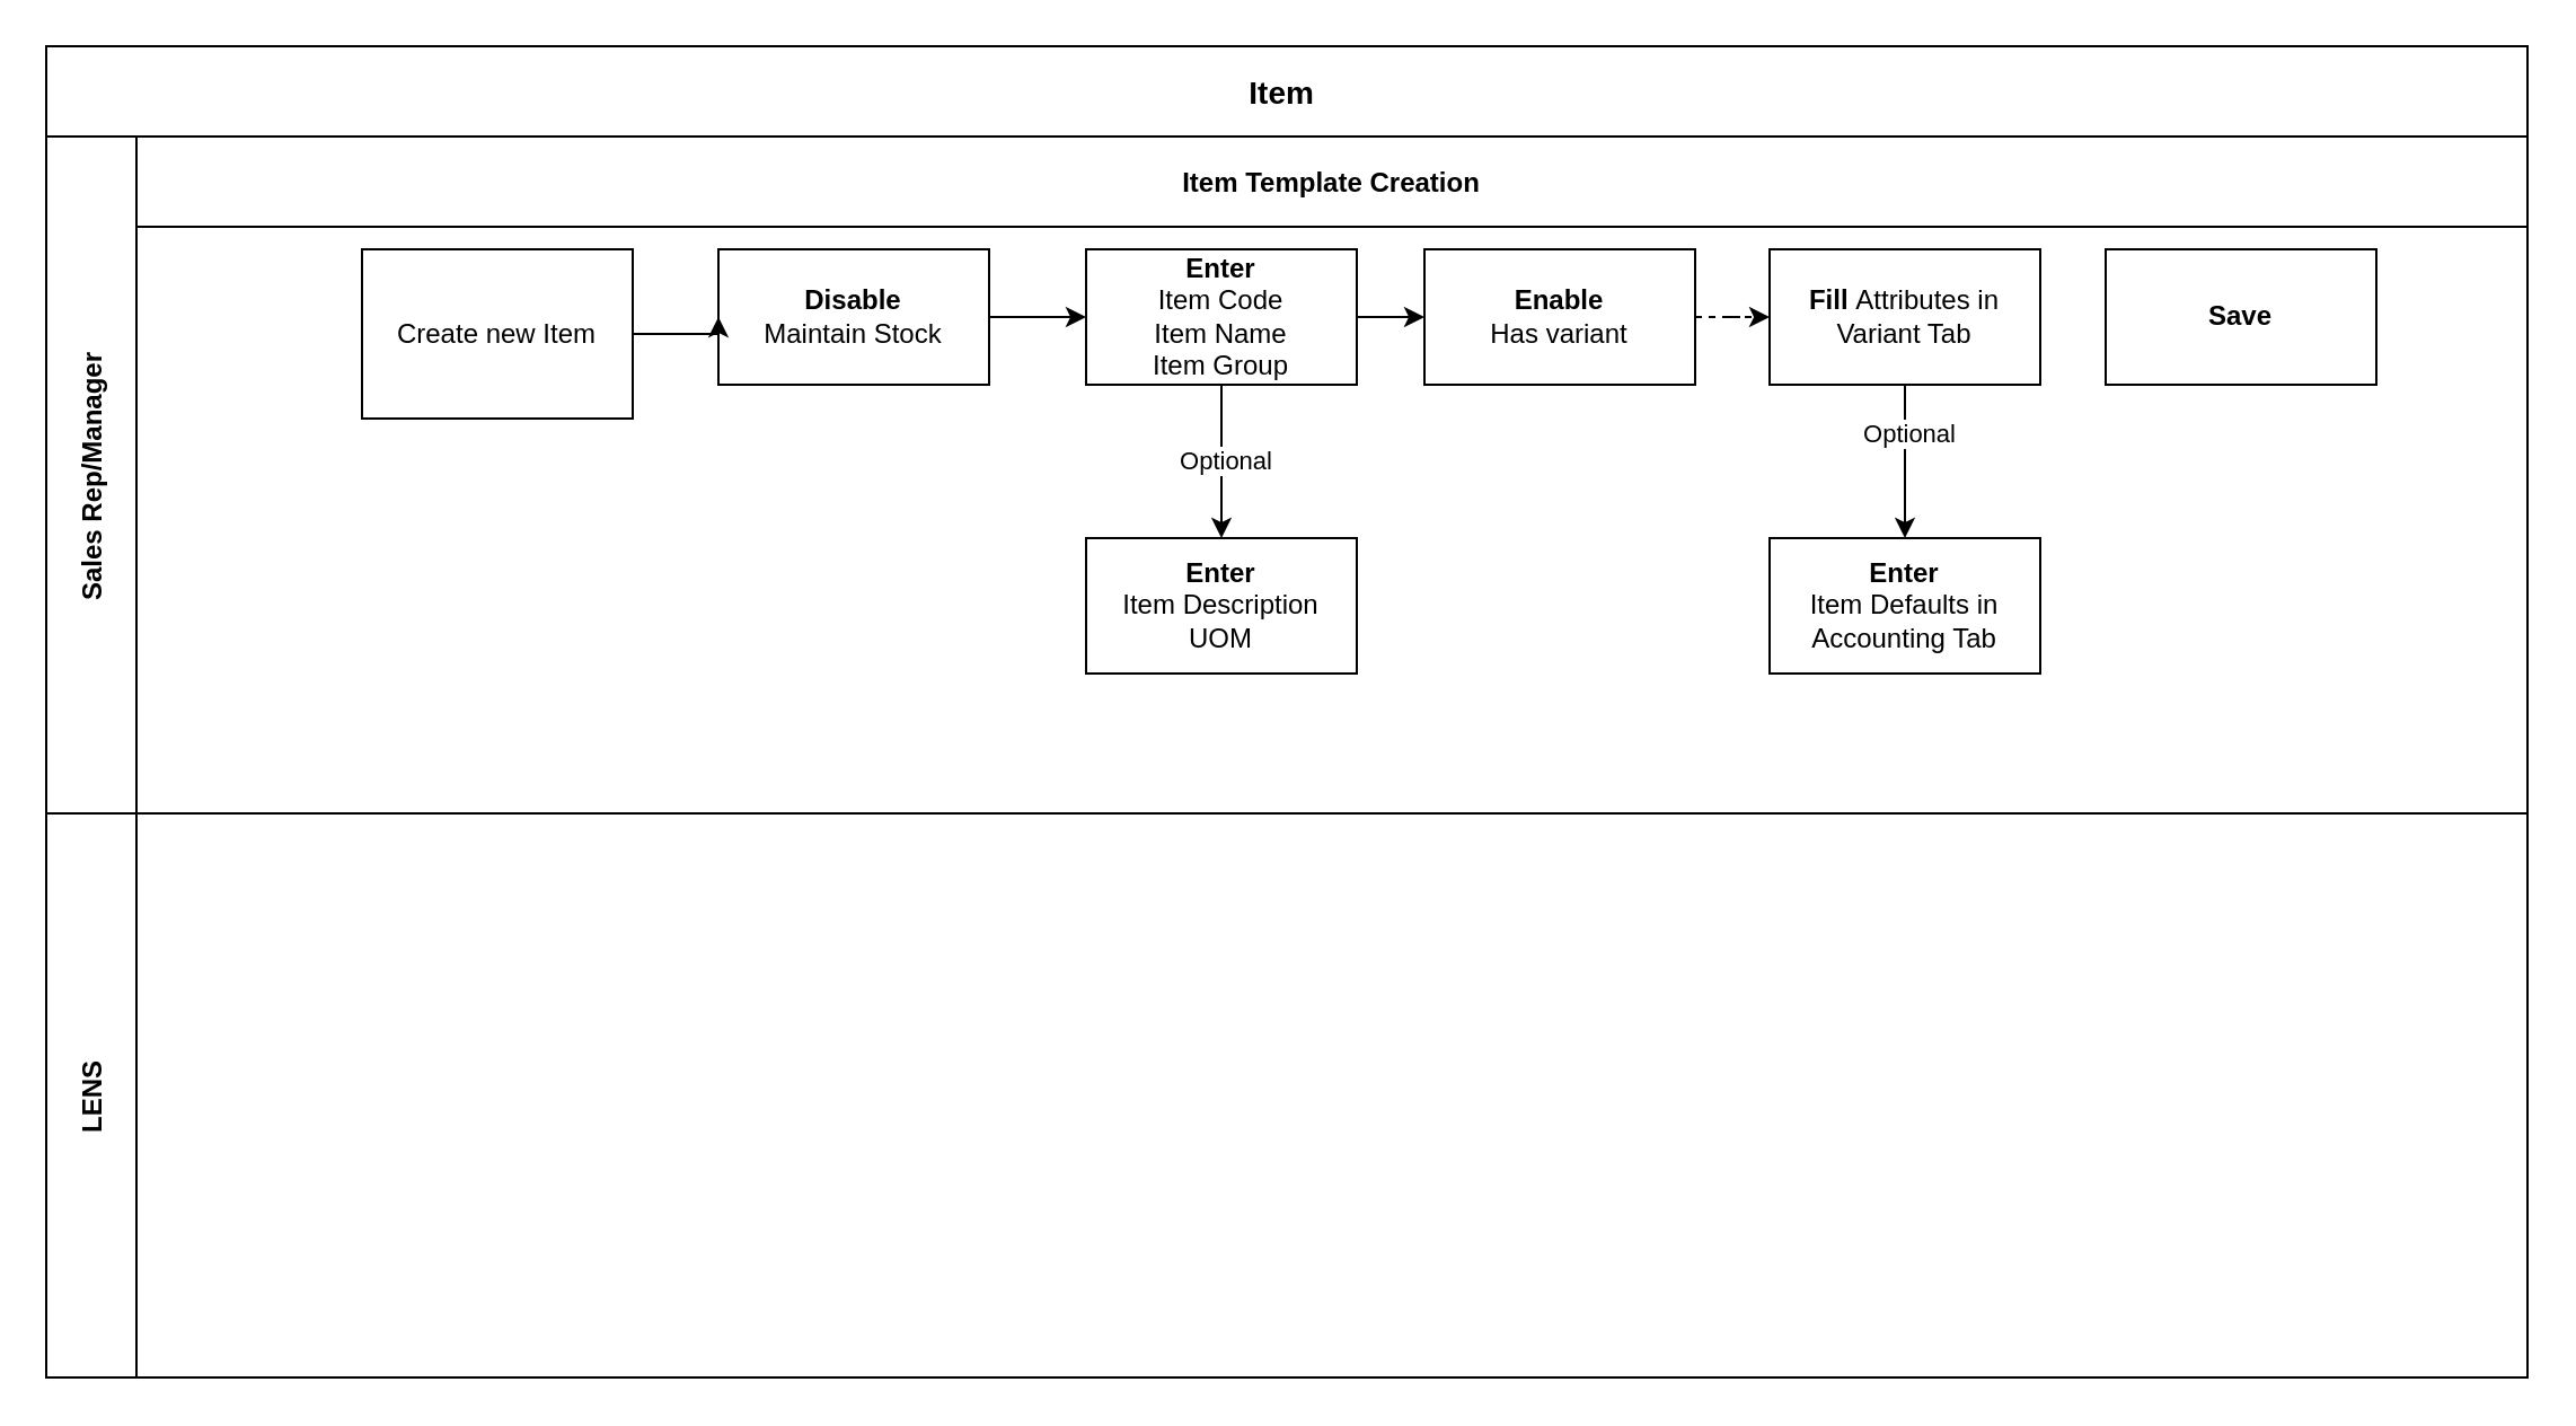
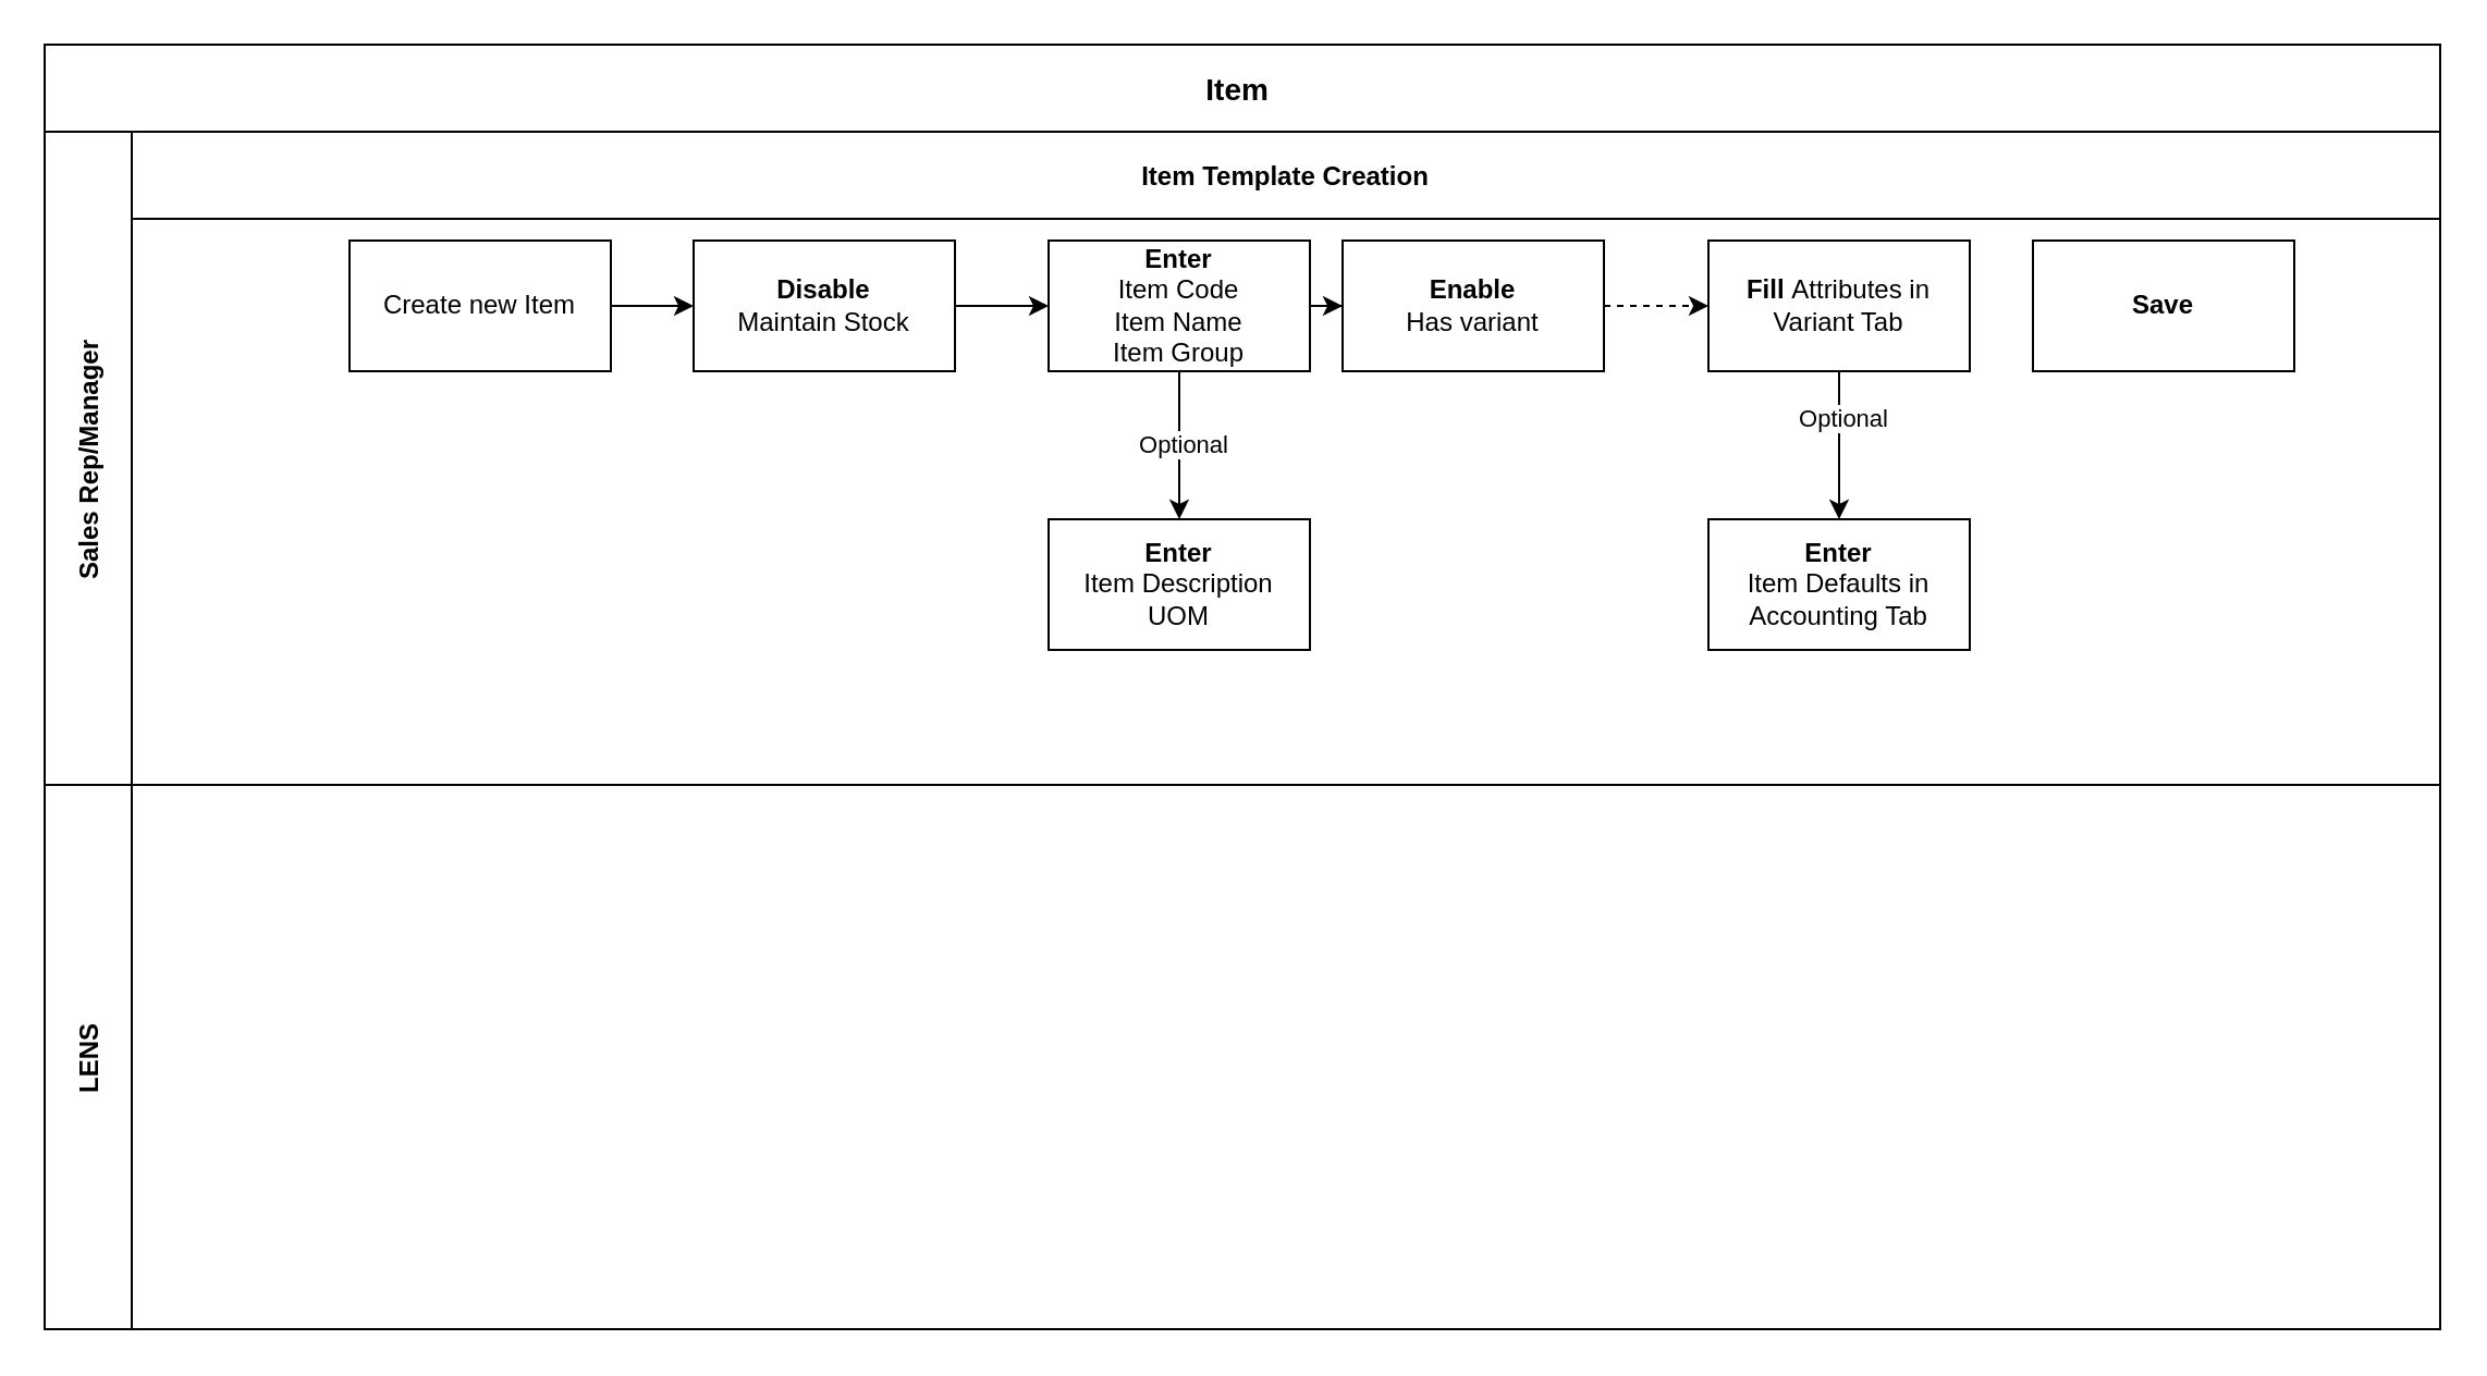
  <mxCell id="0" />
  <mxCell id="1" parent="0" />
  <mxCell id="2" value="Item " style="shape=table;childLayout=tableLayout;startSize=40;collapsible=0;recursiveResize=0;expand=0;fontStyle=1;fontSize=14;" vertex="1" parent="1"><mxGeometry x="20" y="20" width="1100" height="590" as="geometry" /></mxCell>
  <mxCell id="3" value="Sales Rep/Manager" style="shape=tableRow;horizontal=0;swimlaneHead=0;swimlaneBody=0;top=0;left=0;strokeColor=inherit;bottom=0;right=0;dropTarget=0;fontStyle=1;fillColor=none;points=[[0,0.5],[1,0.5]];portConstraint=eastwest;startSize=40;collapsible=0;recursiveResize=0;expand=0;" vertex="1" parent="2"><mxGeometry y="40" width="1100" height="300" as="geometry" /></mxCell>
  <mxCell id="4" value="Item Template Creation" style="swimlane;swimlaneHead=0;swimlaneBody=0;fontStyle=1;strokeColor=inherit;connectable=0;fillColor=none;startSize=40;collapsible=0;recursiveResize=0;expand=0;" vertex="1" parent="3"><mxGeometry x="40" width="1060" height="300" as="geometry"><mxRectangle width="1060" height="300" as="alternateBounds" /></mxGeometry></mxCell>
- <mxCell id="5" value="Create new Item" style="points=[[0.25,0,0],[0.5,0,0],[0.75,0,0],[1,0.25,0],[1,0.5,0],[1,0.75,0],[0.75,1,0],[0.5,1,0],[0.25,1,0],[0,0.75,0],[0,0.5,0],[0,0.25,0]];shape=mxgraph.bpmn.task2;whiteSpace=wrap;rectStyle=rounded;size=10;html=1;container=1;expand=0;collapsible=0;taskMarker=abstract;isLoopSub=1;" vertex="1" parent="4"><mxGeometry x="100" y="50" width="120" height="75" as="geometry" /></mxCell>
+ <mxCell id="5" value="Create new Item" style="points=[[0.25,0,0],[0.5,0,0],[0.75,0,0],[1,0.25,0],[1,0.5,0],[1,0.75,0],[0.75,1,0],[0.5,1,0],[0.25,1,0],[0,0.75,0],[0,0.5,0],[0,0.25,0]];shape=mxgraph.bpmn.task2;whiteSpace=wrap;rectStyle=rounded;size=10;html=1;container=1;expand=0;collapsible=0;taskMarker=abstract;isLoopSub=1;" vertex="1" parent="4"><mxGeometry x="100" y="50" width="120" height="60" as="geometry" /></mxCell>
  <mxCell id="6" value="" style="edgeStyle=orthogonalEdgeStyle;rounded=0;orthogonalLoop=1;jettySize=auto;html=1;" edge="1" parent="4" source="9" target="10"><mxGeometry relative="1" as="geometry" /></mxCell>
  <mxCell id="7" value="Optional" style="edgeLabel;html=1;align=center;verticalAlign=middle;resizable=0;points=[];" vertex="1" connectable="0" parent="6"><mxGeometry x="-0.02" y="1" relative="1" as="geometry"><mxPoint as="offset" /></mxGeometry></mxCell>
  <mxCell id="8" value="" style="edgeStyle=orthogonalEdgeStyle;rounded=0;orthogonalLoop=1;jettySize=auto;html=1;" edge="1" parent="4" source="9" target="11"><mxGeometry relative="1" as="geometry" /></mxCell>
  <mxCell id="9" value="&lt;b&gt;Enter&lt;/b&gt;&lt;br&gt;Item Code&lt;br&gt;Item Name&lt;br&gt;Item Group" style="points=[[0.25,0,0],[0.5,0,0],[0.75,0,0],[1,0.25,0],[1,0.5,0],[1,0.75,0],[0.75,1,0],[0.5,1,0],[0.25,1,0],[0,0.75,0],[0,0.5,0],[0,0.25,0]];shape=mxgraph.bpmn.task2;whiteSpace=wrap;rectStyle=rounded;size=10;html=1;container=1;expand=0;collapsible=0;taskMarker=abstract;" vertex="1" parent="4"><mxGeometry x="421" y="50" width="120" height="60" as="geometry" /></mxCell>
  <mxCell id="10" value="&lt;b&gt;Enter&lt;/b&gt;&lt;br&gt;Item Description&lt;br&gt;UOM" style="points=[[0.25,0,0],[0.5,0,0],[0.75,0,0],[1,0.25,0],[1,0.5,0],[1,0.75,0],[0.75,1,0],[0.5,1,0],[0.25,1,0],[0,0.75,0],[0,0.5,0],[0,0.25,0]];shape=mxgraph.bpmn.task2;whiteSpace=wrap;rectStyle=rounded;size=10;html=1;container=1;expand=0;collapsible=0;taskMarker=abstract;" vertex="1" parent="4"><mxGeometry x="421" y="178" width="120" height="60" as="geometry" /></mxCell>
- <mxCell id="11" value="&lt;b&gt;Enable&lt;br&gt;&lt;/b&gt;Has variant" style="points=[[0.25,0,0],[0.5,0,0],[0.75,0,0],[1,0.25,0],[1,0.5,0],[1,0.75,0],[0.75,1,0],[0.5,1,0],[0.25,1,0],[0,0.75,0],[0,0.5,0],[0,0.25,0]];shape=mxgraph.bpmn.task2;whiteSpace=wrap;rectStyle=rounded;size=10;html=1;container=1;expand=0;collapsible=0;taskMarker=abstract;" vertex="1" parent="4"><mxGeometry x="571" y="50" width="120" height="60" as="geometry" /></mxCell>
+ <mxCell id="11" value="&lt;b&gt;Enable&lt;br&gt;&lt;/b&gt;Has variant" style="points=[[0.25,0,0],[0.5,0,0],[0.75,0,0],[1,0.25,0],[1,0.5,0],[1,0.75,0],[0.75,1,0],[0.5,1,0],[0.25,1,0],[0,0.75,0],[0,0.5,0],[0,0.25,0]];shape=mxgraph.bpmn.task2;whiteSpace=wrap;rectStyle=rounded;size=10;html=1;container=1;expand=0;collapsible=0;taskMarker=abstract;" vertex="1" parent="4"><mxGeometry x="556" y="50" width="120" height="60" as="geometry" /></mxCell>
  <mxCell id="12" value="" style="edgeStyle=orthogonalEdgeStyle;rounded=0;orthogonalLoop=1;jettySize=auto;html=1;" edge="1" parent="4" source="14" target="18"><mxGeometry relative="1" as="geometry" /></mxCell>
  <mxCell id="13" value="Optional" style="edgeLabel;html=1;align=center;verticalAlign=middle;resizable=0;points=[];" vertex="1" connectable="0" parent="12"><mxGeometry x="-0.372" y="1" relative="1" as="geometry"><mxPoint as="offset" /></mxGeometry></mxCell>
  <mxCell id="14" value="&lt;b&gt;Fill &lt;/b&gt;Attributes in Variant Tab" style="points=[[0.25,0,0],[0.5,0,0],[0.75,0,0],[1,0.25,0],[1,0.5,0],[1,0.75,0],[0.75,1,0],[0.5,1,0],[0.25,1,0],[0,0.75,0],[0,0.5,0],[0,0.25,0]];shape=mxgraph.bpmn.task2;whiteSpace=wrap;rectStyle=rounded;size=10;html=1;container=1;expand=0;collapsible=0;taskMarker=abstract;" vertex="1" parent="4"><mxGeometry x="724" y="50" width="120" height="60" as="geometry" /></mxCell>
  <mxCell id="15" value="" style="edgeStyle=orthogonalEdgeStyle;rounded=0;orthogonalLoop=1;jettySize=auto;html=1;dashed=1;" edge="1" parent="4" source="11" target="14"><mxGeometry relative="1" as="geometry" /></mxCell>
  <mxCell id="16" value="&lt;b&gt;Save&lt;/b&gt;" style="points=[[0.25,0,0],[0.5,0,0],[0.75,0,0],[1,0.25,0],[1,0.5,0],[1,0.75,0],[0.75,1,0],[0.5,1,0],[0.25,1,0],[0,0.75,0],[0,0.5,0],[0,0.25,0]];shape=mxgraph.bpmn.task2;whiteSpace=wrap;rectStyle=rounded;size=10;html=1;container=1;expand=0;collapsible=0;taskMarker=abstract;" vertex="1" parent="4"><mxGeometry x="873" y="50" width="120" height="60" as="geometry" /></mxCell>
  <mxCell id="17" value="" style="shape=image;html=1;verticalAlign=top;verticalLabelPosition=bottom;labelBackgroundColor=#ffffff;imageAspect=0;aspect=fixed;image=https://icons.diagrams.net/icon-cache1/One_bit-2016/onebit_34-1106.png" vertex="1" parent="16"><mxGeometry x="77" y="22" width="18" height="18" as="geometry" /></mxCell>
  <mxCell id="18" value="&lt;b&gt;Enter&lt;/b&gt;&lt;br&gt;Item Defaults in Accounting Tab" style="points=[[0.25,0,0],[0.5,0,0],[0.75,0,0],[1,0.25,0],[1,0.5,0],[1,0.75,0],[0.75,1,0],[0.5,1,0],[0.25,1,0],[0,0.75,0],[0,0.5,0],[0,0.25,0]];shape=mxgraph.bpmn.task2;whiteSpace=wrap;rectStyle=rounded;size=10;html=1;container=1;expand=0;collapsible=0;taskMarker=abstract;" vertex="1" parent="4"><mxGeometry x="724" y="178" width="120" height="60" as="geometry" /></mxCell>
  <mxCell id="19" value="&lt;b&gt;Disable&lt;br&gt;&lt;/b&gt;Maintain Stock" style="points=[[0.25,0,0],[0.5,0,0],[0.75,0,0],[1,0.25,0],[1,0.5,0],[1,0.75,0],[0.75,1,0],[0.5,1,0],[0.25,1,0],[0,0.75,0],[0,0.5,0],[0,0.25,0]];shape=mxgraph.bpmn.task2;whiteSpace=wrap;rectStyle=rounded;size=10;html=1;container=1;expand=0;collapsible=0;taskMarker=abstract;" vertex="1" parent="4"><mxGeometry x="258" y="50" width="120" height="60" as="geometry" /></mxCell>
  <mxCell id="20" style="edgeStyle=orthogonalEdgeStyle;rounded=0;orthogonalLoop=1;jettySize=auto;html=1;exitX=1;exitY=0.5;exitDx=0;exitDy=0;exitPerimeter=0;entryX=0;entryY=0.5;entryDx=0;entryDy=0;entryPerimeter=0;" edge="1" parent="4" source="5" target="19"><mxGeometry relative="1" as="geometry" /></mxCell>
  <mxCell id="21" style="edgeStyle=orthogonalEdgeStyle;rounded=0;orthogonalLoop=1;jettySize=auto;html=1;exitX=1;exitY=0.5;exitDx=0;exitDy=0;exitPerimeter=0;entryX=0;entryY=0.5;entryDx=0;entryDy=0;entryPerimeter=0;" edge="1" parent="4" source="19" target="9"><mxGeometry relative="1" as="geometry" /></mxCell>
  <mxCell id="22" value="LENS" style="shape=tableRow;horizontal=0;swimlaneHead=0;swimlaneBody=0;top=0;left=0;strokeColor=inherit;bottom=0;right=0;dropTarget=0;fontStyle=1;fillColor=none;points=[[0,0.5],[1,0.5]];portConstraint=eastwest;startSize=40;collapsible=0;recursiveResize=0;expand=0;" vertex="1" parent="2"><mxGeometry y="340" width="1100" height="250" as="geometry" /></mxCell>
  <mxCell id="23" style="swimlane;swimlaneHead=0;swimlaneBody=0;fontStyle=1;strokeColor=inherit;connectable=0;fillColor=none;startSize=0;collapsible=0;recursiveResize=0;expand=0;" vertex="1" parent="22"><mxGeometry x="40" width="1060" height="250" as="geometry"><mxRectangle width="1060" height="250" as="alternateBounds" /></mxGeometry></mxCell>
